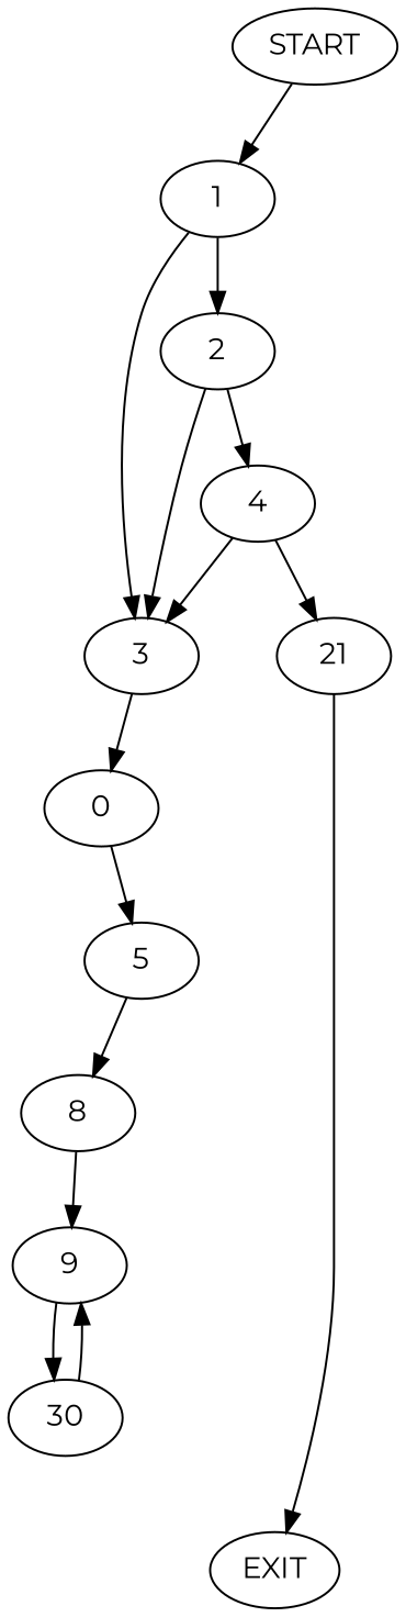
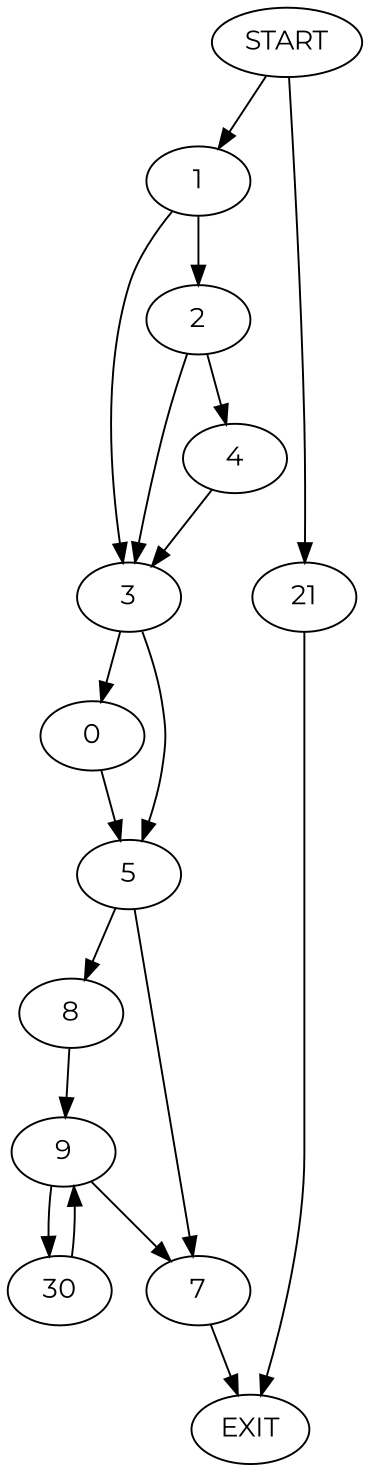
  digraph {
    fontname=Montserrat
    node [fontname=Montserrat]
    edge [fontname=Montserrat]
    n1 [label=START]
    1
    n3 [label=21]
    2
    3
    n6 [label=EXIT]
    4
    5
    n9 [label=0]
+   7
    8
    9
    n13 [label=30]
    n1 -> 1
-   4 -> n3
+   n1 -> n3
    1 -> 2
    1 -> 3
    n3 -> n6
    2 -> 3
    2 -> 4
+   3 -> 5
    3 -> n9
    4 -> 3
+   5 -> 7
    5 -> 8
    n9 -> 5
+   7 -> n6
    8 -> 9
+   9 -> 7
    9 -> n13
    n13 -> 9
  }
